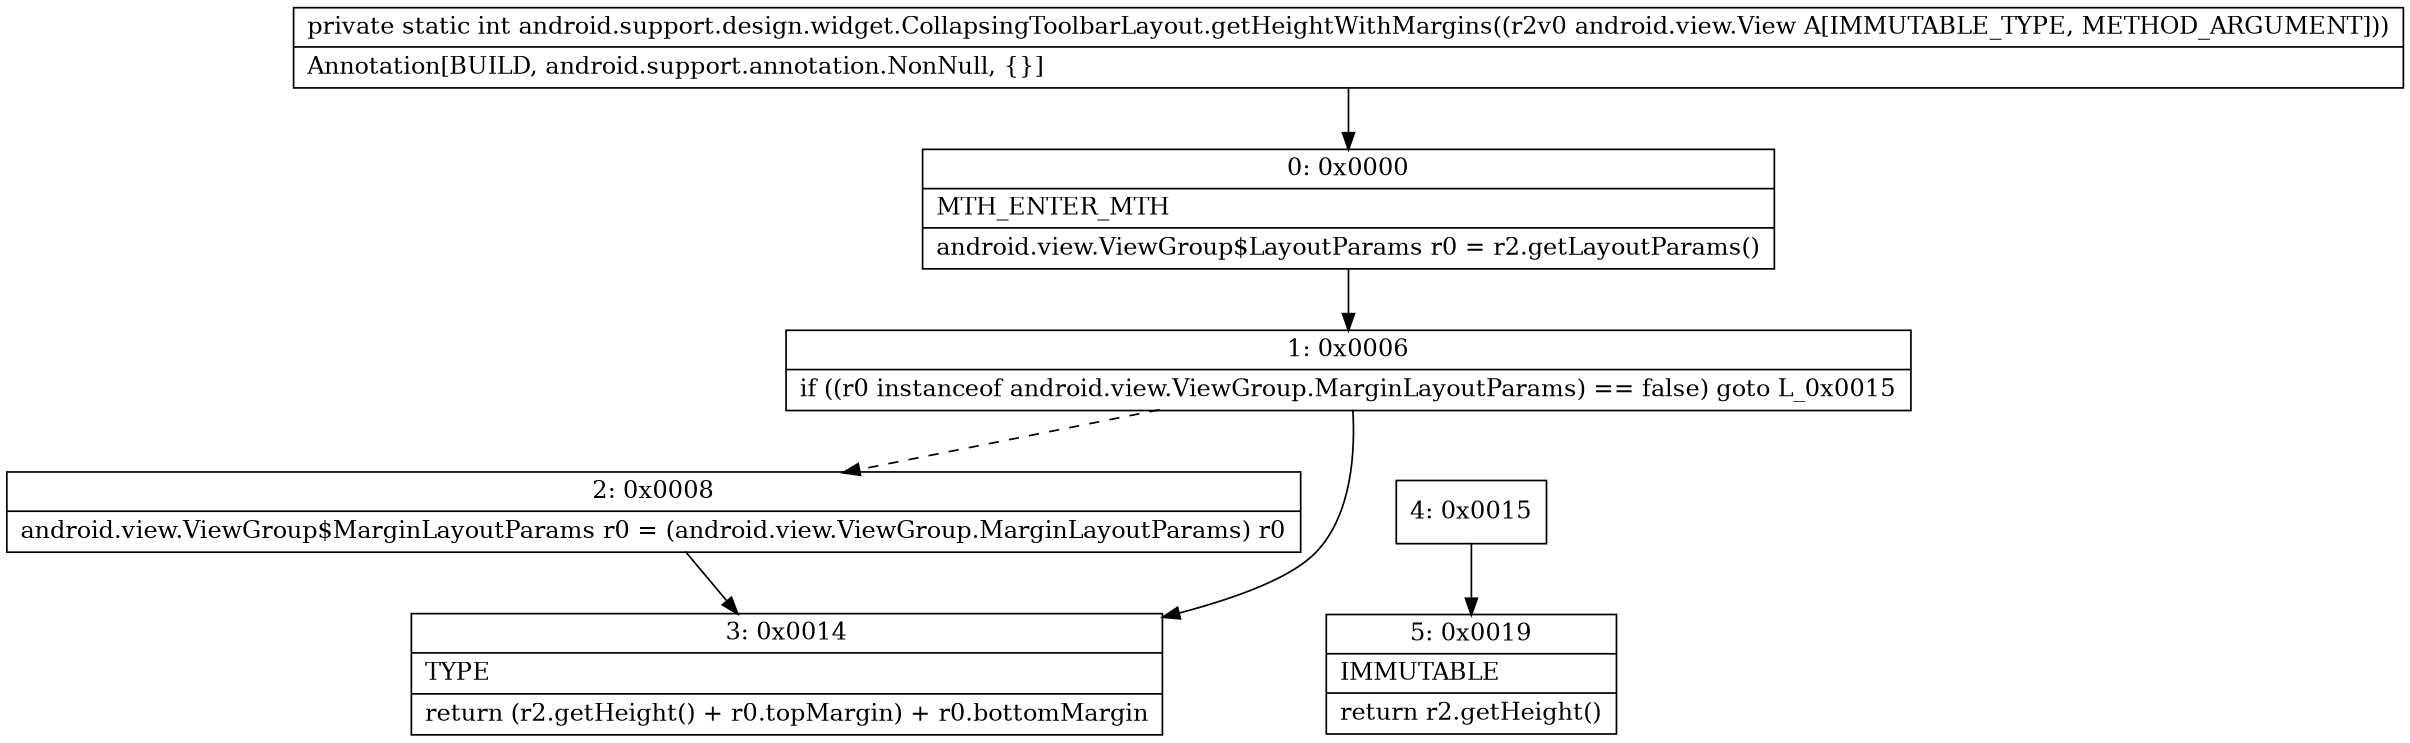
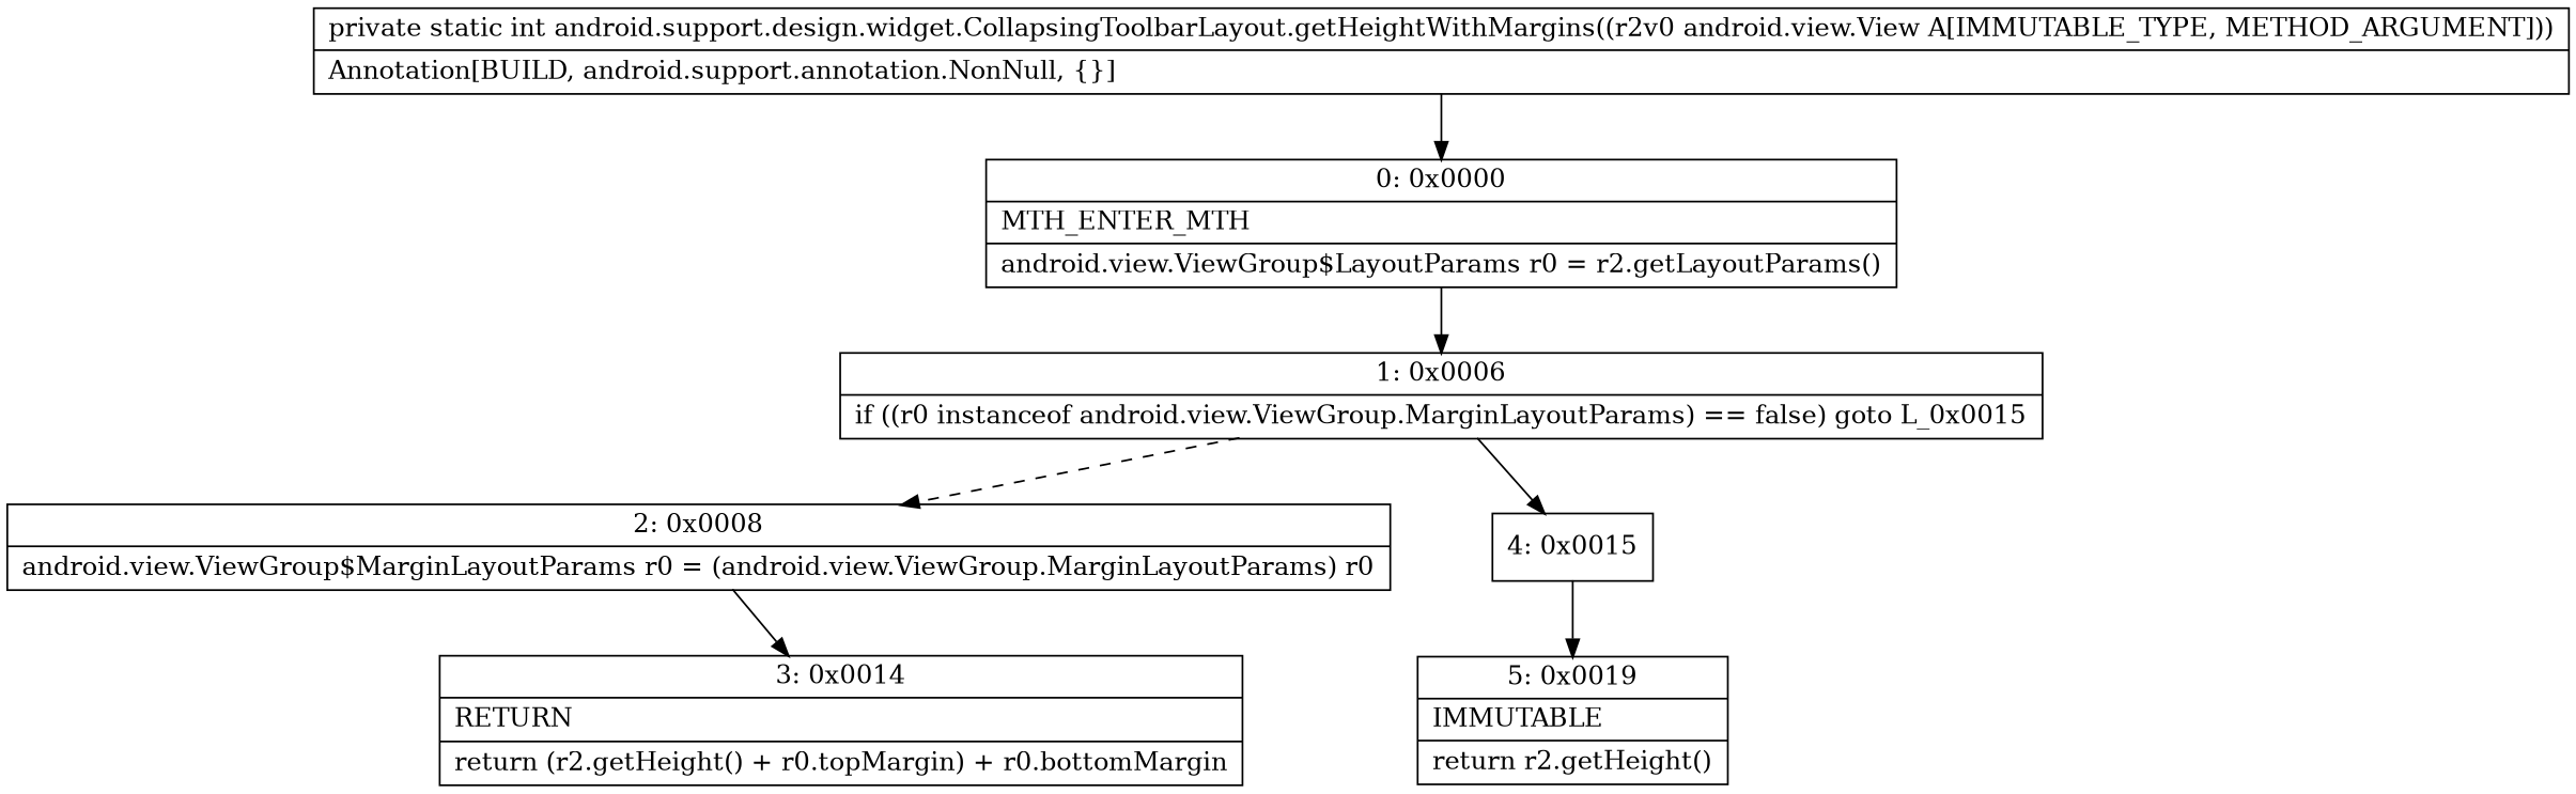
  digraph {
    node [shape=record]
    n1 [label="{0\:\ 0x0000|MTH_ENTER_MTH\l|android.view.ViewGroup$LayoutParams r0 = r2.getLayoutParams()\l}"]
    n2 [label="{1\:\ 0x0006|if ((r0 instanceof android.view.ViewGroup.MarginLayoutParams) == false) goto L_0x0015\l}"]
    n3 [label="{2\:\ 0x0008|android.view.ViewGroup$MarginLayoutParams r0 = (android.view.ViewGroup.MarginLayoutParams) r0\l}"]
    n4 [label="{4\:\ 0x0015}"]
-   n5 [label="{3\:\ 0x0014|TYPE\l|return (r2.getHeight() + r0.topMargin) + r0.bottomMargin\l}"]
+   n5 [label="{3\:\ 0x0014|RETURN\l|return (r2.getHeight() + r0.topMargin) + r0.bottomMargin\l}"]
    n6 [label="{5\:\ 0x0019|IMMUTABLE\l|return r2.getHeight()\l}"]
    n7 [label="{private static int android.support.design.widget.CollapsingToolbarLayout.getHeightWithMargins((r2v0 android.view.View A[IMMUTABLE_TYPE, METHOD_ARGUMENT]))  | Annotation[BUILD, android.support.annotation.NonNull, \{\}]\l}"]
    n1 -> n2
    n2 -> n3 [style=dashed]
-   n2 -> n5
+   n2 -> n4
    n3 -> n5
    n4 -> n6
    n7 -> n1
  }
